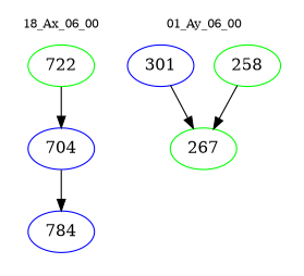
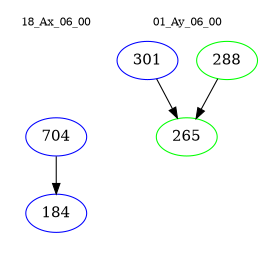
  digraph {
    node [color=green]
    edge [color=black]
-   n1 [label=722]
    n2 [color=blue label=704]
-   n3 [color=blue label=784]
-   n4 [label=258]
-   n5 [label=267]
+   n3 [color=blue label=184]
+   n4 [label=288]
+   n5 [label=265]
    n6 [color=blue label=301]
    subgraph cluster_1 {
      color=white
      fontsize=10
      label="18_Ax_06_00"
-     n1
      n2
      n3
    }
    subgraph cluster_2 {
      color=white
      fontsize=10
      label="01_Ay_06_00"
      n4
      n5
      n6
    }
-   n1 -> n2
    n2 -> n3
    n4 -> n5
    n6 -> n5
  }
